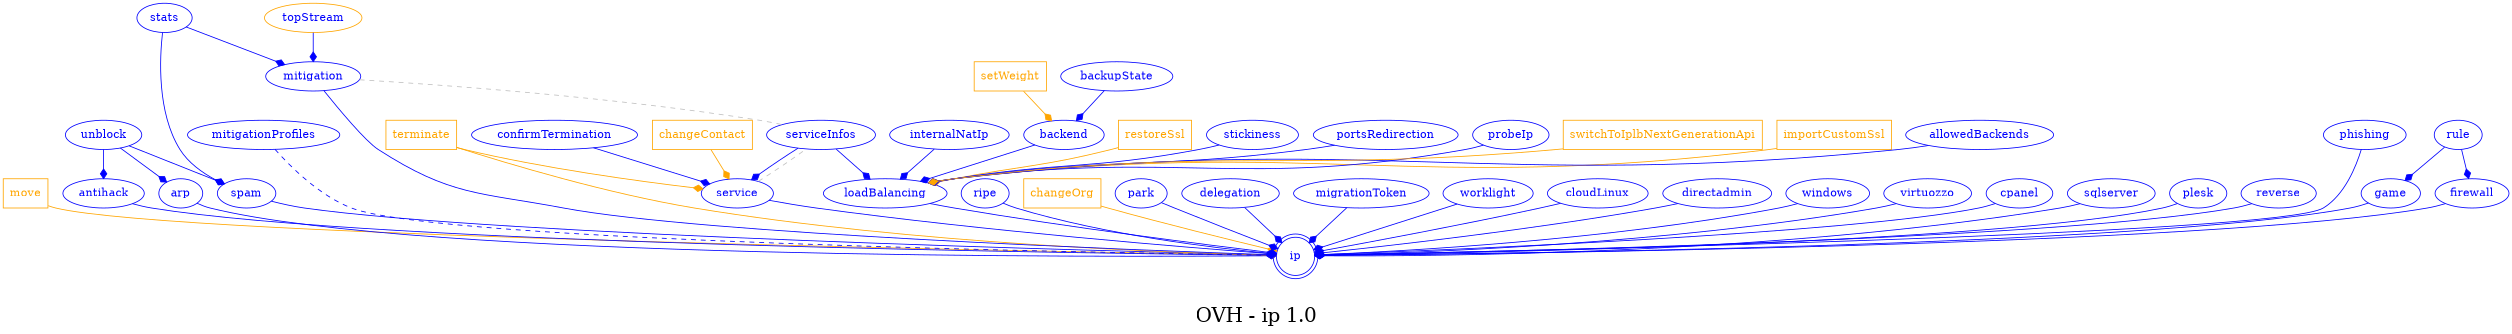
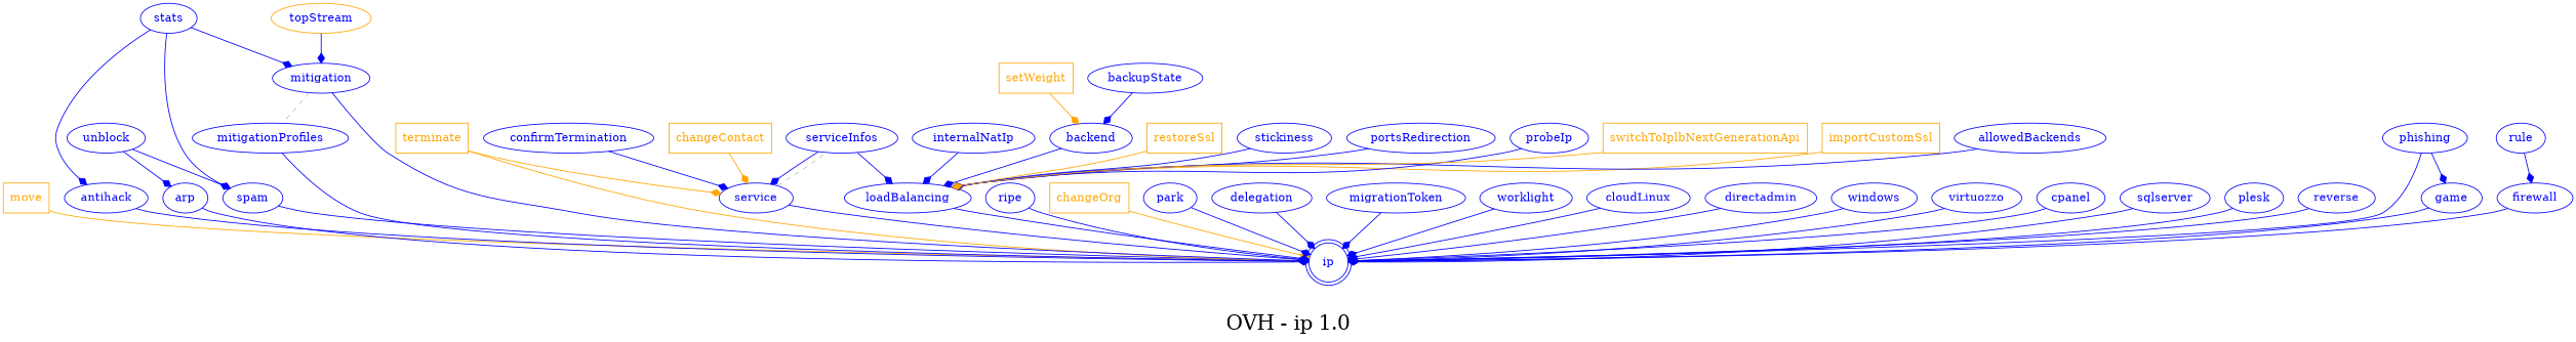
  digraph {
    fontsize=24
    label="OVH - ip 1.0"
    splines=true
    node [color=blue fontcolor=blue shape=ellipse]
    edge [arrowhead=diamond arrowtail=none color=blue fontcolor=blue]
    ip [shape=doublecircle]
    move [color=orange fontcolor=orange shape=box]
    arp
    unblock
    spam
    antihack
    ripe
    terminate [color=orange fontcolor=orange shape=box]
    service
    serviceInfos
    changeOrg [color=orange fontcolor=orange shape=box]
    park
    stats
    mitigation
    mitigationProfiles
    delegation
    migrationToken
    loadBalancing
    worklight
    cloudLinux
    directadmin
    windows
    virtuozzo
    cpanel
    sqlserver
    plesk
    topStream [color=orange]
    reverse
    phishing
    game
    rule
    firewall
    importCustomSsl [color=orange fontcolor=orange shape=box]
    allowedBackends
    internalNatIp
    backend
    backupState
    setWeight [color=orange fontcolor=orange shape=box]
    restoreSsl [color=orange fontcolor=orange shape=box]
    stickiness
    portsRedirection
    probeIp
    switchToIplbNextGenerationApi [color=orange fontcolor=orange shape=box]
    confirmTermination
    changeContact [color=orange fontcolor=orange shape=box]
    move -> ip [color=orange fontcolor=orange]
    arp -> ip
    unblock -> arp
    unblock -> spam
-   unblock -> antihack
+   stats -> antihack
    spam -> ip
    antihack -> ip
    ripe -> ip
    terminate -> ip [color=orange fontcolor=orange]
    terminate -> service [color=orange fontcolor=orange]
    service -> ip
    service -> serviceInfos [arrowhead=none color=grey fontcolor=grey style=dashed]
    serviceInfos -> service
    serviceInfos -> loadBalancing
    changeOrg -> ip [color=orange fontcolor=orange]
    park -> ip
    stats -> spam
    stats -> mitigation
    mitigation -> ip
-   mitigation -> serviceInfos [arrowhead=none color=grey fontcolor=grey style=dashed]
-   mitigationProfiles -> ip [style=dashed]
+   mitigation -> mitigationProfiles [arrowhead=none color=grey fontcolor=grey style=dashed]
+   mitigationProfiles -> ip
    delegation -> ip
    migrationToken -> ip
    loadBalancing -> ip
    worklight -> ip
    cloudLinux -> ip
    directadmin -> ip
    windows -> ip
    virtuozzo -> ip
    cpanel -> ip
    sqlserver -> ip
    plesk -> ip
    topStream -> mitigation
    reverse -> ip
    phishing -> ip
    game -> ip
-   rule -> game
+   phishing -> game
    rule -> firewall
    firewall -> ip
    importCustomSsl -> loadBalancing [color=orange fontcolor=orange]
    allowedBackends -> loadBalancing
    internalNatIp -> loadBalancing
    backend -> loadBalancing
    backupState -> backend
    setWeight -> backend [color=orange fontcolor=orange]
    restoreSsl -> loadBalancing [color=orange fontcolor=orange]
    stickiness -> loadBalancing
    portsRedirection -> loadBalancing
    probeIp -> loadBalancing
    switchToIplbNextGenerationApi -> loadBalancing [color=orange fontcolor=orange]
    confirmTermination -> service
    changeContact -> service [color=orange fontcolor=orange]
  }
